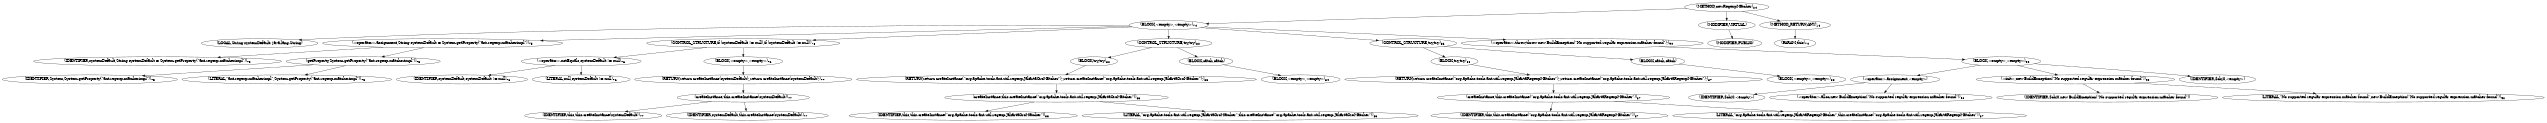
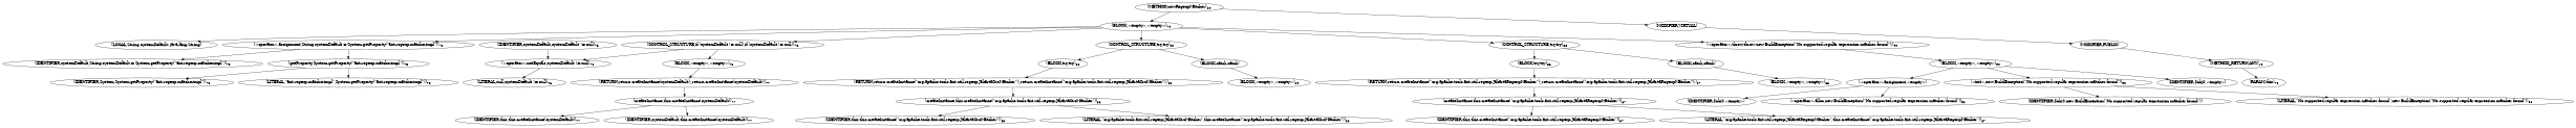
  digraph {
    n1 [label=<(METHOD,newRegexpMatcher)<SUB>24</SUB>>]
    n2 [label=<(BLOCK,&lt;empty&gt;,&lt;empty&gt;)<SUB>74</SUB>>]
    n3 [label=<(MODIFIER,VIRTUAL)>]
    n4 [label=<(METHOD_RETURN,ANY)<SUB>14</SUB>>]
    n5 [label=<(PARAM,this)<SUB>74</SUB>>]
    n6 [label=<(LOCAL,String systemDefault: java.lang.String)>]
    n7 [label=<(&lt;operator&gt;.assignment,String systemDefault = System.getProperty(&quot;ant.regexp.matcherimpl&quot;))<SUB>75</SUB>>]
    n8 [label=<(CONTROL_STRUCTURE,if (systemDefault != null),if (systemDefault != null))<SUB>76</SUB>>]
    n9 [label=<(CONTROL_STRUCTURE,try,try)<SUB>82</SUB>>]
    n10 [label=<(CONTROL_STRUCTURE,try,try)<SUB>86</SUB>>]
    n11 [label=<(&lt;operator&gt;.throw,throw new BuildException(&quot;No supported regular expression matcher found&quot;);)<SUB>90</SUB>>]
    n12 [label=<(MODIFIER,PUBLIC)>]
    n13 [label=<(IDENTIFIER,systemDefault,String systemDefault = System.getProperty(&quot;ant.regexp.matcherimpl&quot;))<SUB>75</SUB>>]
    n14 [label=<(getProperty,System.getProperty(&quot;ant.regexp.matcherimpl&quot;))<SUB>75</SUB>>]
    n15 [label=<(&lt;operator&gt;.notEquals,systemDefault != null)<SUB>76</SUB>>]
    n16 [label=<(BLOCK,&lt;empty&gt;,&lt;empty&gt;)<SUB>76</SUB>>]
    n17 [label=<(BLOCK,try,try)<SUB>82</SUB>>]
    n18 [label=<(BLOCK,catch,catch)>]
    n19 [label=<(BLOCK,try,try)<SUB>86</SUB>>]
    n20 [label=<(BLOCK,catch,catch)>]
    n21 [label=<(BLOCK,&lt;empty&gt;,&lt;empty&gt;)<SUB>90</SUB>>]
    n22 [label=<(IDENTIFIER,System,System.getProperty(&quot;ant.regexp.matcherimpl&quot;))<SUB>75</SUB>>]
    n23 [label=<(LITERAL,&quot;ant.regexp.matcherimpl&quot;,System.getProperty(&quot;ant.regexp.matcherimpl&quot;))<SUB>75</SUB>>]
    n24 [label=<(IDENTIFIER,systemDefault,systemDefault != null)<SUB>76</SUB>>]
    n25 [label=<(LITERAL,null,systemDefault != null)<SUB>76</SUB>>]
    n26 [label=<(RETURN,return createInstance(systemDefault);,return createInstance(systemDefault);)<SUB>77</SUB>>]
    n27 [label=<(createInstance,this.createInstance(systemDefault))<SUB>77</SUB>>]
    n28 [label=<(IDENTIFIER,this,this.createInstance(systemDefault))<SUB>77</SUB>>]
    n29 [label=<(IDENTIFIER,systemDefault,this.createInstance(systemDefault))<SUB>77</SUB>>]
    n30 [label=<(RETURN,return createInstance(&quot;org.apache.tools.ant.util.regexp.JakartaOroMatcher&quot;);,return createInstance(&quot;org.apache.tools.ant.util.regexp.JakartaOroMatcher&quot;);)<SUB>83</SUB>>]
    n31 [label=<(BLOCK,&lt;empty&gt;,&lt;empty&gt;)<SUB>84</SUB>>]
    n32 [label=<(createInstance,this.createInstance(&quot;org.apache.tools.ant.util.regexp.JakartaOroMatcher&quot;))<SUB>83</SUB>>]
    n33 [label=<(IDENTIFIER,this,this.createInstance(&quot;org.apache.tools.ant.util.regexp.JakartaOroMatcher&quot;))<SUB>83</SUB>>]
    n34 [label=<(LITERAL,&quot;org.apache.tools.ant.util.regexp.JakartaOroMatcher&quot;,this.createInstance(&quot;org.apache.tools.ant.util.regexp.JakartaOroMatcher&quot;))<SUB>83</SUB>>]
    n35 [label=<(RETURN,return createInstance(&quot;org.apache.tools.ant.util.regexp.JakartaRegexpMatcher&quot;);,return createInstance(&quot;org.apache.tools.ant.util.regexp.JakartaRegexpMatcher&quot;);)<SUB>87</SUB>>]
    n36 [label=<(BLOCK,&lt;empty&gt;,&lt;empty&gt;)<SUB>88</SUB>>]
    n37 [label=<(createInstance,this.createInstance(&quot;org.apache.tools.ant.util.regexp.JakartaRegexpMatcher&quot;))<SUB>87</SUB>>]
    n38 [label=<(IDENTIFIER,this,this.createInstance(&quot;org.apache.tools.ant.util.regexp.JakartaRegexpMatcher&quot;))<SUB>87</SUB>>]
    n39 [label=<(LITERAL,&quot;org.apache.tools.ant.util.regexp.JakartaRegexpMatcher&quot;,this.createInstance(&quot;org.apache.tools.ant.util.regexp.JakartaRegexpMatcher&quot;))<SUB>87</SUB>>]
    n40 [label=<(&lt;operator&gt;.assignment,&lt;empty&gt;)>]
    n41 [label=<(&lt;init&gt;,new BuildException(&quot;No supported regular expression matcher found&quot;))<SUB>90</SUB>>]
    n42 [label=<(IDENTIFIER,$obj0,&lt;empty&gt;)>]
    n43 [label=<(IDENTIFIER,$obj0,&lt;empty&gt;)>]
    n44 [label=<(&lt;operator&gt;.alloc,new BuildException(&quot;No supported regular expression matcher found&quot;))<SUB>90</SUB>>]
    n45 [label=<(IDENTIFIER,$obj0,new BuildException(&quot;No supported regular expression matcher found&quot;))>]
    n46 [label=<(LITERAL,&quot;No supported regular expression matcher found&quot;,new BuildException(&quot;No supported regular expression matcher found&quot;))<SUB>90</SUB>>]
    n1 -> n2
    n1 -> n3
-   n1 -> n4
+   n12 -> n4
    n2 -> n6
    n2 -> n7
    n2 -> n8
    n2 -> n9
    n2 -> n10
    n2 -> n11
    n3 -> n12
    n4 -> n5
    n7 -> n13
    n7 -> n14
    n8 -> n15
    n8 -> n16
    n9 -> n17
    n9 -> n18
    n10 -> n19
    n10 -> n20
    n11 -> n21
    n14 -> n22
    n14 -> n23
-   n15 -> n24
+   n24 -> n15
    n15 -> n25
    n16 -> n26
    n17 -> n30
    n18 -> n31
    n19 -> n35
    n20 -> n36
    n21 -> n40
    n21 -> n41
    n21 -> n42
    n26 -> n27
    n27 -> n28
    n27 -> n29
    n30 -> n32
    n32 -> n33
    n32 -> n34
    n35 -> n37
    n37 -> n38
    n37 -> n39
    n40 -> n43
    n40 -> n44
    n41 -> n45
    n41 -> n46
  }
